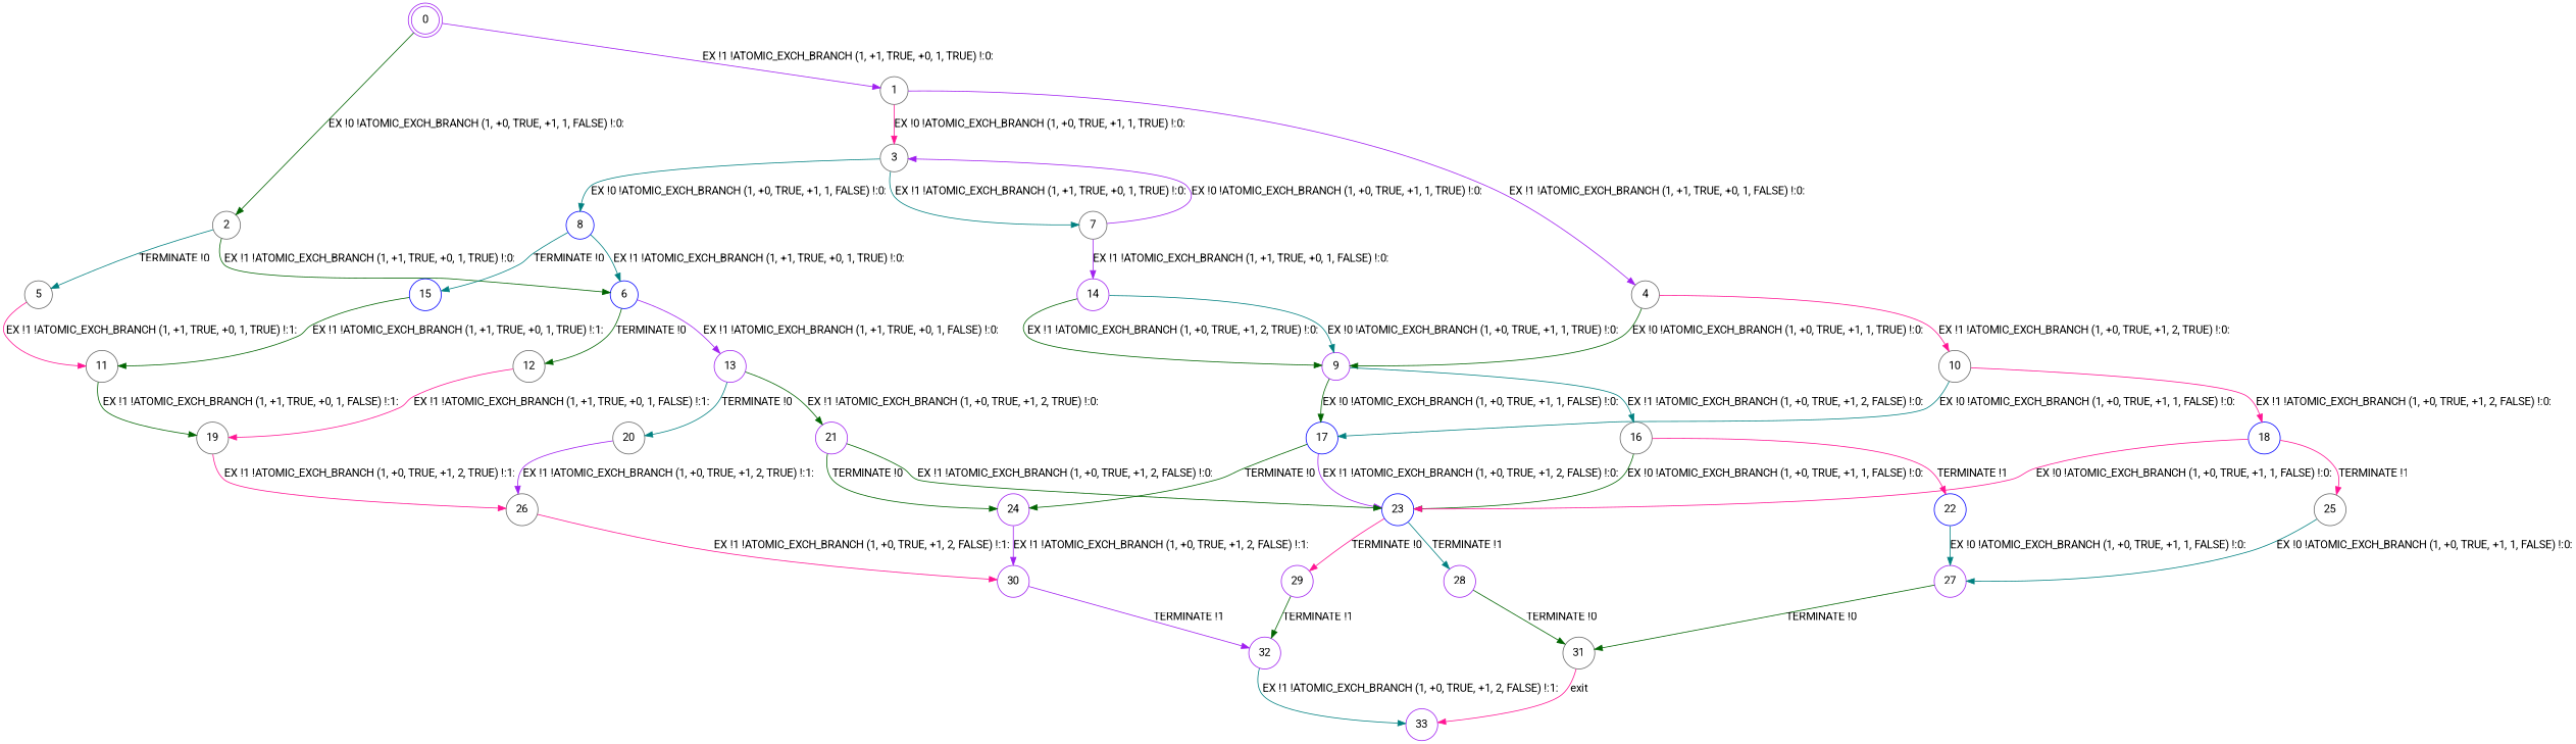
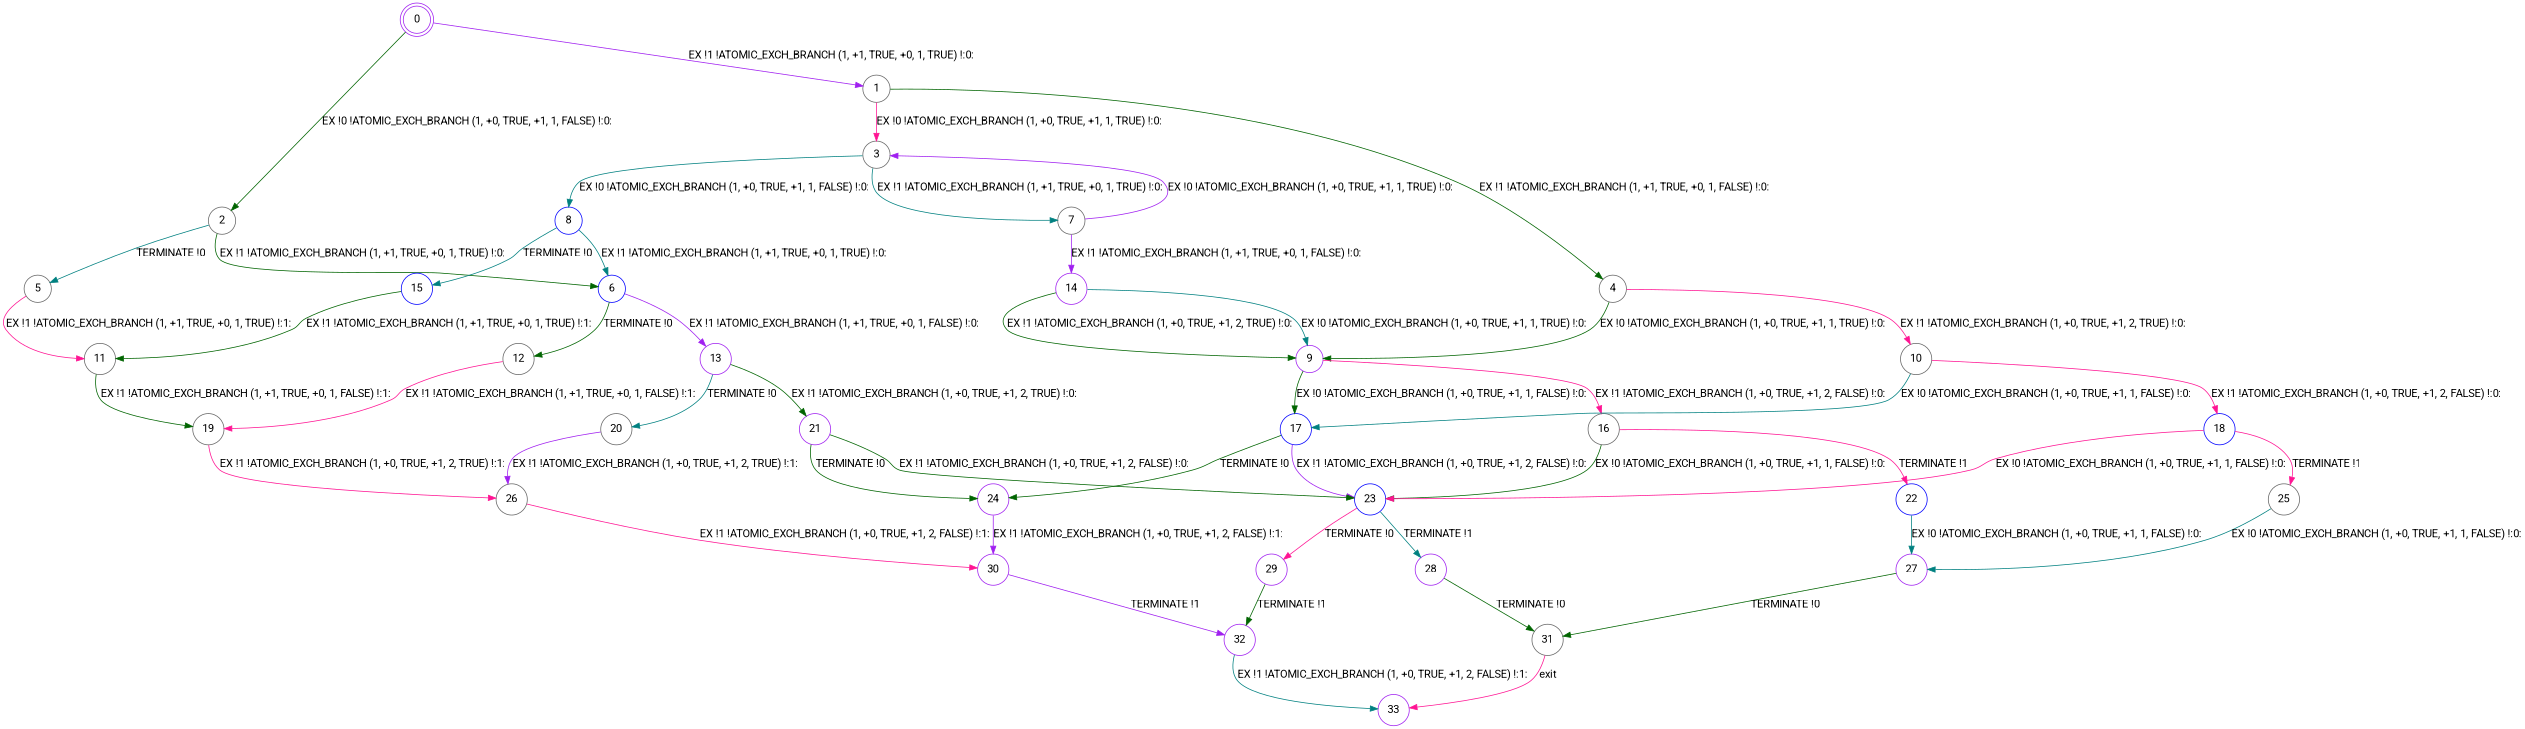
  digraph {
    fontname=Roboto
    node [color=gray40 fontname=Roboto shape=circle]
    edge [color=darkgreen fontname=Roboto]
    0 [color=purple peripheries=2]
    1
    2
    3
    4
    5
    6 [color=blue]
    7
    8 [color=blue]
    9 [color=purple]
    10
    11
    12
    13 [color=purple]
    14 [color=purple]
    15 [color=blue]
    16
    17 [color=blue]
    18 [color=blue]
    19
    20
    21 [color=purple]
    22 [color=blue]
    23 [color=blue]
    24 [color=purple]
    25
    26
    27 [color=purple]
    28 [color=purple]
    29 [color=purple]
    30 [color=purple]
    31
    32 [color=purple]
    33 [color=purple]
    0 -> 1 [color=purple label="EX !1 !ATOMIC_EXCH_BRANCH (1, +1, TRUE, +0, 1, TRUE) !:0:"]
    0 -> 2 [label="EX !0 !ATOMIC_EXCH_BRANCH (1, +0, TRUE, +1, 1, FALSE) !:0:"]
    1 -> 3 [color=deeppink label="EX !0 !ATOMIC_EXCH_BRANCH (1, +0, TRUE, +1, 1, TRUE) !:0:"]
-   1 -> 4 [color=purple label="EX !1 !ATOMIC_EXCH_BRANCH (1, +1, TRUE, +0, 1, FALSE) !:0:"]
+   1 -> 4 [label="EX !1 !ATOMIC_EXCH_BRANCH (1, +1, TRUE, +0, 1, FALSE) !:0:"]
    2 -> 5 [color=teal label="TERMINATE !0"]
    2 -> 6 [label="EX !1 !ATOMIC_EXCH_BRANCH (1, +1, TRUE, +0, 1, TRUE) !:0:"]
    3 -> 7 [color=teal label="EX !1 !ATOMIC_EXCH_BRANCH (1, +1, TRUE, +0, 1, TRUE) !:0:"]
    3 -> 8 [color=teal label="EX !0 !ATOMIC_EXCH_BRANCH (1, +0, TRUE, +1, 1, FALSE) !:0:"]
    4 -> 9 [label="EX !0 !ATOMIC_EXCH_BRANCH (1, +0, TRUE, +1, 1, TRUE) !:0:"]
    4 -> 10 [color=deeppink label="EX !1 !ATOMIC_EXCH_BRANCH (1, +0, TRUE, +1, 2, TRUE) !:0:"]
    5 -> 11 [color=deeppink label="EX !1 !ATOMIC_EXCH_BRANCH (1, +1, TRUE, +0, 1, TRUE) !:1:"]
    6 -> 12 [label="TERMINATE !0"]
    6 -> 13 [color=purple label="EX !1 !ATOMIC_EXCH_BRANCH (1, +1, TRUE, +0, 1, FALSE) !:0:"]
    7 -> 3 [color=purple label="EX !0 !ATOMIC_EXCH_BRANCH (1, +0, TRUE, +1, 1, TRUE) !:0:"]
    7 -> 14 [color=purple label="EX !1 !ATOMIC_EXCH_BRANCH (1, +1, TRUE, +0, 1, FALSE) !:0:"]
    8 -> 6 [color=teal label="EX !1 !ATOMIC_EXCH_BRANCH (1, +1, TRUE, +0, 1, TRUE) !:0:"]
    8 -> 15 [color=teal label="TERMINATE !0"]
-   9 -> 16 [color=teal label="EX !1 !ATOMIC_EXCH_BRANCH (1, +0, TRUE, +1, 2, FALSE) !:0:"]
+   9 -> 16 [color=deeppink label="EX !1 !ATOMIC_EXCH_BRANCH (1, +0, TRUE, +1, 2, FALSE) !:0:"]
    9 -> 17 [label="EX !0 !ATOMIC_EXCH_BRANCH (1, +0, TRUE, +1, 1, FALSE) !:0:"]
    10 -> 17 [color=teal label="EX !0 !ATOMIC_EXCH_BRANCH (1, +0, TRUE, +1, 1, FALSE) !:0:"]
    10 -> 18 [color=deeppink label="EX !1 !ATOMIC_EXCH_BRANCH (1, +0, TRUE, +1, 2, FALSE) !:0:"]
    11 -> 19 [label="EX !1 !ATOMIC_EXCH_BRANCH (1, +1, TRUE, +0, 1, FALSE) !:1:"]
    12 -> 19 [color=deeppink label="EX !1 !ATOMIC_EXCH_BRANCH (1, +1, TRUE, +0, 1, FALSE) !:1:"]
    13 -> 20 [color=teal label="TERMINATE !0"]
    13 -> 21 [label="EX !1 !ATOMIC_EXCH_BRANCH (1, +0, TRUE, +1, 2, TRUE) !:0:"]
    14 -> 9 [label="EX !1 !ATOMIC_EXCH_BRANCH (1, +0, TRUE, +1, 2, TRUE) !:0:"]
    14 -> 9 [color=teal label="EX !0 !ATOMIC_EXCH_BRANCH (1, +0, TRUE, +1, 1, TRUE) !:0:"]
    15 -> 11 [label="EX !1 !ATOMIC_EXCH_BRANCH (1, +1, TRUE, +0, 1, TRUE) !:1:"]
    16 -> 22 [color=deeppink label="TERMINATE !1"]
    16 -> 23 [label="EX !0 !ATOMIC_EXCH_BRANCH (1, +0, TRUE, +1, 1, FALSE) !:0:"]
    17 -> 23 [color=purple label="EX !1 !ATOMIC_EXCH_BRANCH (1, +0, TRUE, +1, 2, FALSE) !:0:"]
    17 -> 24 [label="TERMINATE !0"]
    18 -> 23 [color=deeppink label="EX !0 !ATOMIC_EXCH_BRANCH (1, +0, TRUE, +1, 1, FALSE) !:0:"]
    18 -> 25 [color=deeppink label="TERMINATE !1"]
    19 -> 26 [color=deeppink label="EX !1 !ATOMIC_EXCH_BRANCH (1, +0, TRUE, +1, 2, TRUE) !:1:"]
    20 -> 26 [color=purple label="EX !1 !ATOMIC_EXCH_BRANCH (1, +0, TRUE, +1, 2, TRUE) !:1:"]
    21 -> 23 [label="EX !1 !ATOMIC_EXCH_BRANCH (1, +0, TRUE, +1, 2, FALSE) !:0:"]
    21 -> 24 [label="TERMINATE !0"]
    22 -> 27 [color=teal label="EX !0 !ATOMIC_EXCH_BRANCH (1, +0, TRUE, +1, 1, FALSE) !:0:"]
    23 -> 28 [color=teal label="TERMINATE !1"]
    23 -> 29 [color=deeppink label="TERMINATE !0"]
    24 -> 30 [color=purple label="EX !1 !ATOMIC_EXCH_BRANCH (1, +0, TRUE, +1, 2, FALSE) !:1:"]
    25 -> 27 [color=teal label="EX !0 !ATOMIC_EXCH_BRANCH (1, +0, TRUE, +1, 1, FALSE) !:0:"]
    26 -> 30 [color=deeppink label="EX !1 !ATOMIC_EXCH_BRANCH (1, +0, TRUE, +1, 2, FALSE) !:1:"]
    27 -> 31 [label="TERMINATE !0"]
    28 -> 31 [label="TERMINATE !0"]
    29 -> 32 [label="TERMINATE !1"]
    30 -> 32 [color=purple label="TERMINATE !1"]
    31 -> 33 [color=deeppink label=exit]
    32 -> 33 [color=teal label="EX !1 !ATOMIC_EXCH_BRANCH (1, +0, TRUE, +1, 2, FALSE) !:1:"]
  }
